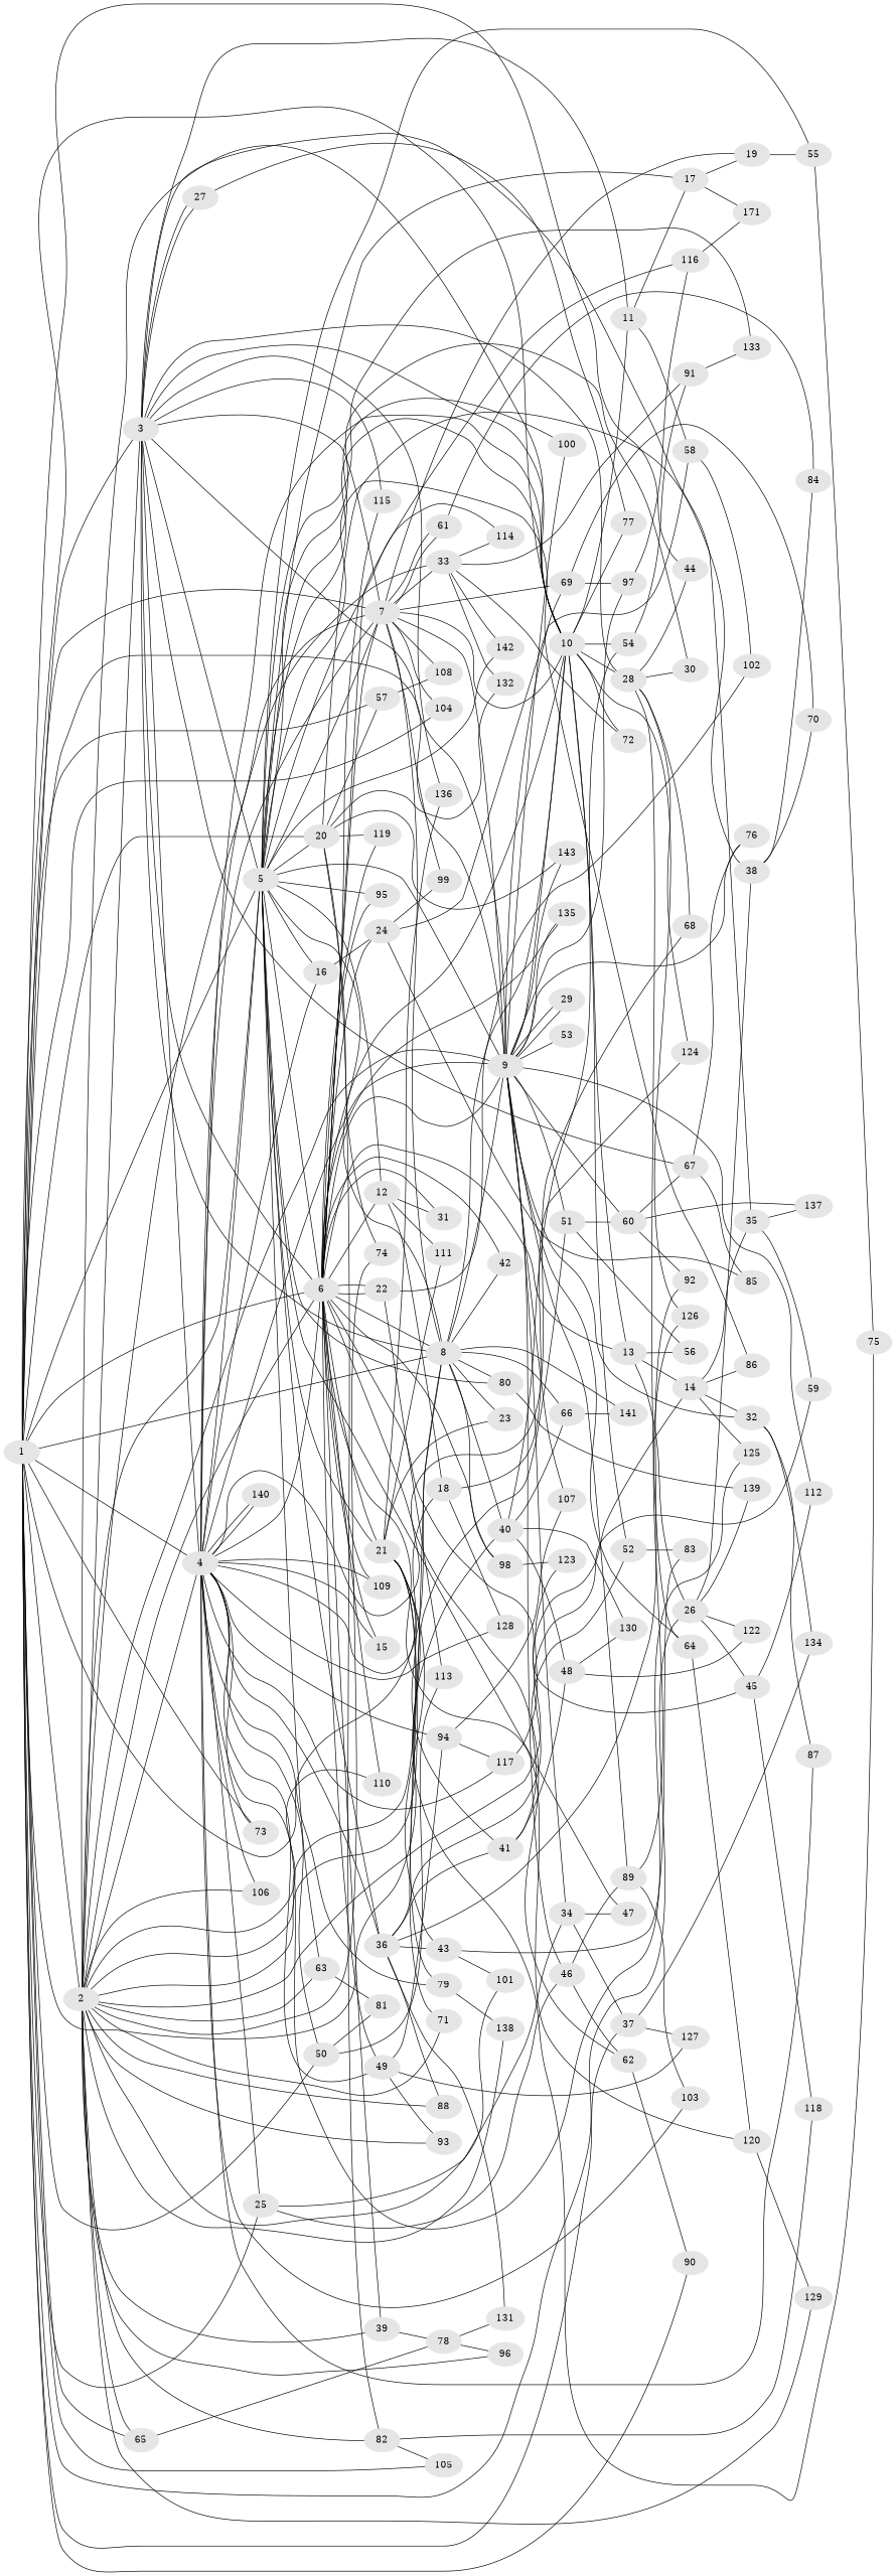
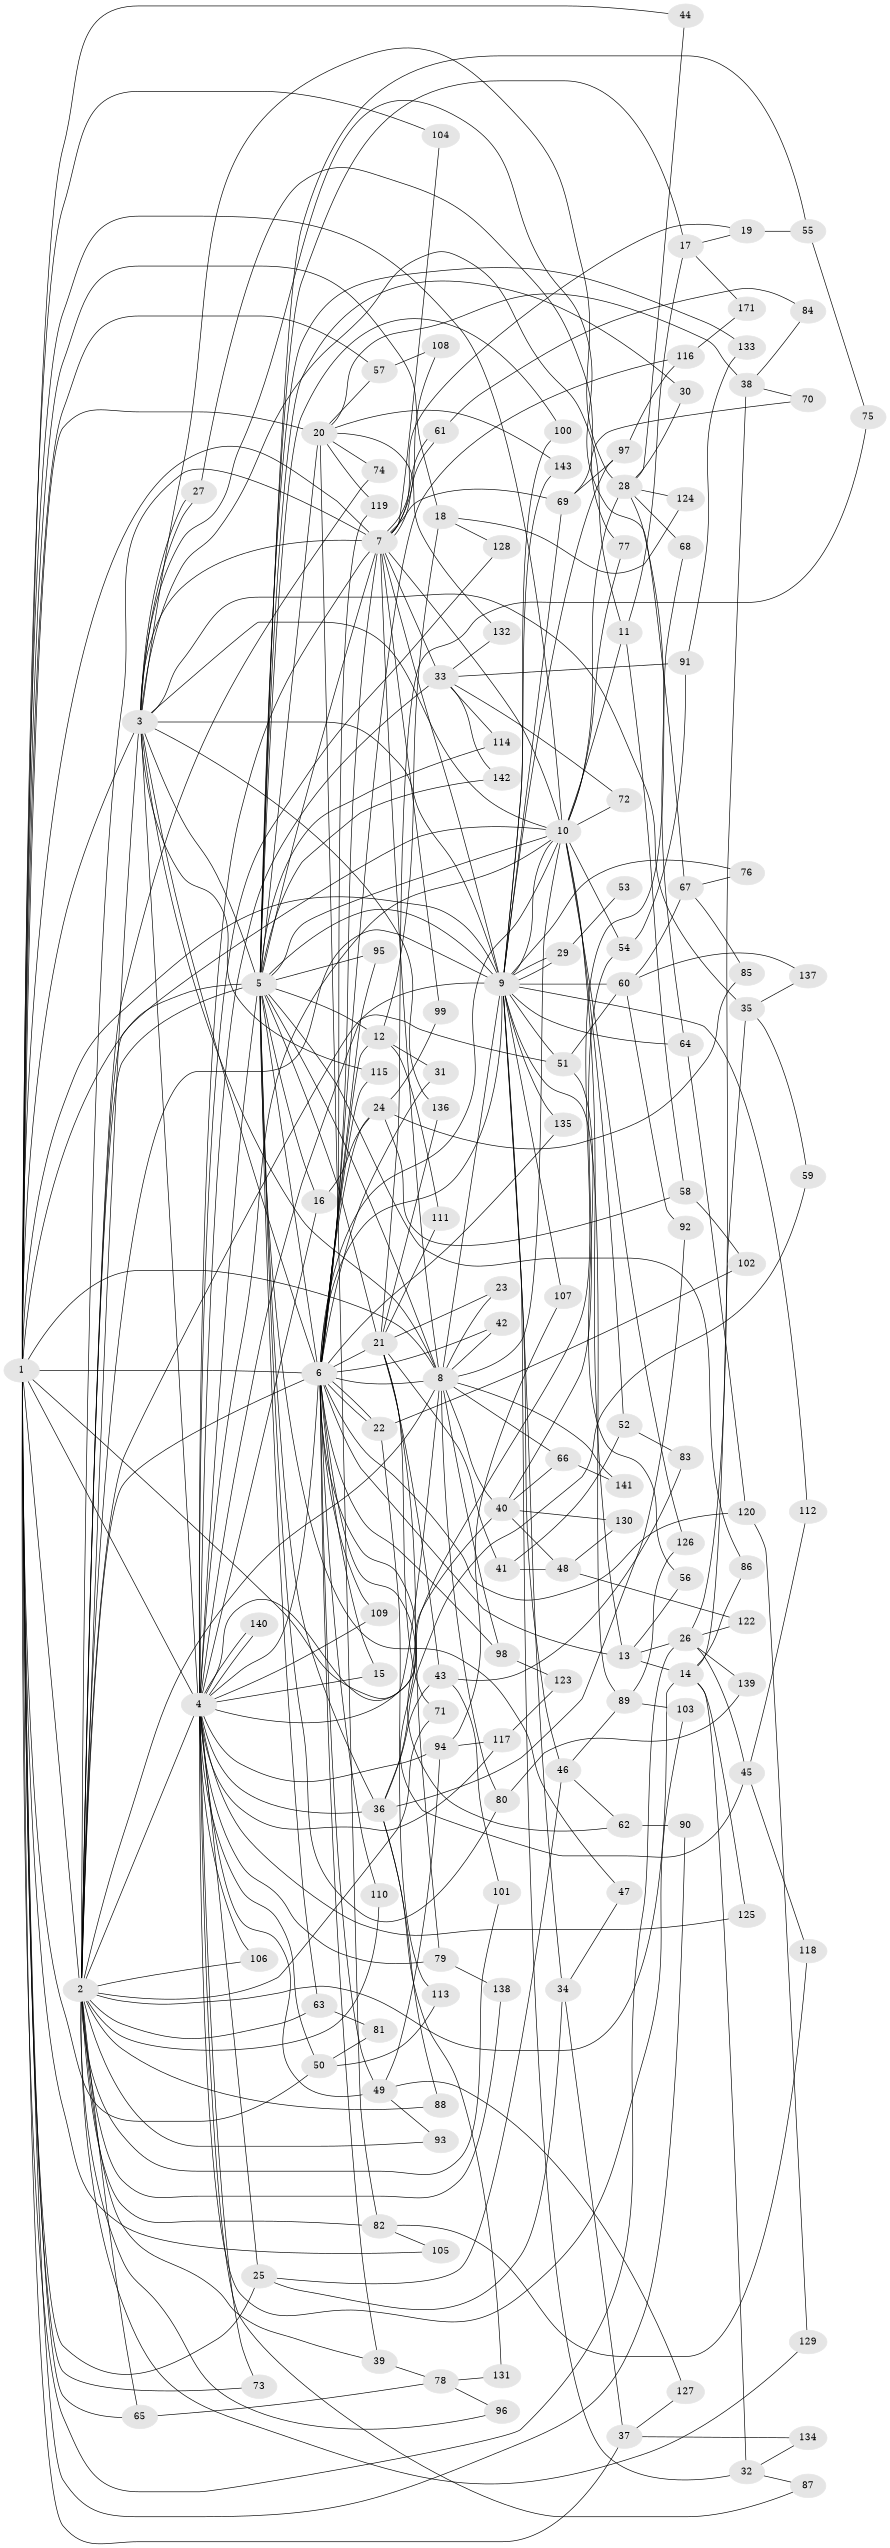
  graph {
    rankdir=LR
    node [color=gray90 style=filled]
    1
    2
    3
    4
    5
    6
    7
    8
    9
    10
    18
    20
    25
    26
    37
    40
    44
    50
    57
    65
    73
    90
    104
    105
    14
    39
    51
    63
    71
    74
    82
    88
    93
    96
    101
    106
    110
    129
    138
    11
    27
    28
    35
    67
    115
    136
    49
    15
    16
    33
    36
    68
    79
    87
    94
    103
    109
    117
    125
    128
    140
    12
    17
    21
    30
    47
    55
    80
    86
    95
    100
    114
    133
    142
    13
    22
    24
    31
    42
    45
    62
    98
    116
    119
    120
    135
    19
    61
    69
    99
    108
    23
    66
    141
    29
    32
    34
    46
    53
    60
    64
    76
    89
    97
    107
    112
    143
    52
    54
    72
    77
    126
    124
    38
    132
    122
    139
    134
    127
    48
    130
    113
    81
    78
    56
    118
    58
    59
    137
    85
    91
    41
    43
    92
    131
    123
    111
    n138 [label=171]
    75
    102
    84
    70
    83
    1 -- 2
    1 -- 3
    1 -- 4
    1 -- 5
    1 -- 6
    1 -- 7
    1 -- 8
    1 -- 9
    1 -- 10
    1 -- 18
    1 -- 20
    1 -- 25
    1 -- 26
    1 -- 37
    1 -- 40
    1 -- 44
    1 -- 50
    1 -- 57
    1 -- 65
    1 -- 73
    1 -- 90
    1 -- 104
    1 -- 105
    2 -- 3
    2 -- 4
    2 -- 5
    2 -- 6
    2 -- 7
    2 -- 8
    2 -- 9
    2 -- 10
    2 -- 65
    2 -- 14
    2 -- 39
    2 -- 51
    2 -- 63
    2 -- 71
    2 -- 74
    2 -- 82
    2 -- 88
    2 -- 93
    2 -- 96
    2 -- 101
    2 -- 106
    2 -- 110
    2 -- 129
    2 -- 138
    3 -- 4
    3 -- 5
    3 -- 6
    3 -- 7
    3 -- 8
    3 -- 9
    3 -- 10
    3 -- 11
    3 -- 27
    3 -- 27
    3 -- 28
    3 -- 35
    3 -- 67
    3 -- 115
    3 -- 136
    4 -- 5
    4 -- 6
    4 -- 7
    4 -- 8
    4 -- 9
    4 -- 10
    4 -- 25
    4 -- 50
    4 -- 73
    4 -- 106
    4 -- 49
    4 -- 15
    4 -- 16
    4 -- 33
    4 -- 36
    4 -- 68
    4 -- 79
    4 -- 87
    4 -- 94
    4 -- 103
    4 -- 109
    4 -- 117
    4 -- 125
    4 -- 128
    4 -- 140
    4 -- 140
    5 -- 6
    5 -- 7
    5 -- 8
    5 -- 9
    5 -- 10
    5 -- 20
    5 -- 63
    5 -- 16
    5 -- 36
    5 -- 12
    5 -- 17
    5 -- 21
    5 -- 30
    5 -- 47
    5 -- 55
    5 -- 80
    5 -- 86
    5 -- 95
    5 -- 100
    5 -- 114
    5 -- 133
    5 -- 142
    6 -- 7
    6 -- 8
    6 -- 9
    6 -- 10
    6 -- 39
    6 -- 110
    6 -- 115
    6 -- 49
    6 -- 15
    6 -- 109
    6 -- 12
    6 -- 21
    6 -- 95
    6 -- 13
    6 -- 22
    6 -- 22
    6 -- 24
    6 -- 31
    6 -- 42
    6 -- 45
    6 -- 62
    6 -- 98
    6 -- 116
    6 -- 119
    6 -- 120
    6 -- 135
    7 -- 8
    7 -- 9
    7 -- 10
    7 -- 104
    7 -- 33
    7 -- 19
    7 -- 61
    7 -- 61
    7 -- 69
    7 -- 99
    7 -- 108
    8 -- 9
    8 -- 10
    8 -- 40
    8 -- 80
    8 -- 42
    8 -- 98
    8 -- 23
    8 -- 66
    8 -- 141
    9 -- 10
    9 -- 51
    9 -- 100
    9 -- 135
    9 -- 69
    9 -- 29
    9 -- 29
    9 -- 32
    9 -- 34
    9 -- 46
-   9 -- 53
+   29 -- 53
    9 -- 60
    9 -- 64
    9 -- 76
    9 -- 89
    9 -- 97
    9 -- 107
    9 -- 112
    9 -- 143
    10 -- 11
    10 -- 28
    10 -- 13
    10 -- 52
    10 -- 54
    10 -- 72
    10 -- 77
    10 -- 126
    18 -- 128
    18 -- 124
    20 -- 57
    20 -- 74
    20 -- 82
    20 -- 119
    20 -- 143
    20 -- 38
    20 -- 132
    25 -- 34
    25 -- 46
    26 -- 45
    26 -- 38
    26 -- 122
    26 -- 139
    37 -- 134
    37 -- 127
    40 -- 66
    40 -- 54
    40 -- 48
    40 -- 130
    50 -- 113
    50 -- 81
    57 -- 108
    65 -- 78
    14 -- 35
    14 -- 125
    14 -- 86
    14 -- 32
    39 -- 78
    51 -- 60
    51 -- 56
    63 -- 81
    82 -- 105
    82 -- 118
    11 -- 17
    11 -- 58
    27 -- 77
    28 -- 44
    28 -- 68
    28 -- 30
    28 -- 64
    28 -- 124
    35 -- 59
    35 -- 137
    67 -- 76
    67 -- 85
    49 -- 93
    49 -- 94
    49 -- 127
    16 -- 24
    33 -- 114
    33 -- 142
    33 -- 72
    33 -- 132
    33 -- 91
    36 -- 88
    36 -- 59
-   36 -- 41
    36 -- 43
    36 -- 92
    36 -- 131
    79 -- 138
    94 -- 117
    94 -- 107
    117 -- 123
    12 -- 18
    12 -- 31
    12 -- 111
    17 -- 19
    17 -- n138
    21 -- 71
    21 -- 136
    21 -- 79
    21 -- 23
    21 -- 41
    21 -- 43
    21 -- 111
    21 -- 75
    55 -- 75
    80 -- 139
    13 -- 26
    13 -- 14
    13 -- 56
    22 -- 113
    22 -- 102
    24 -- 99
    24 -- 58
    24 -- 85
    45 -- 112
    45 -- 118
    62 -- 90
    98 -- 123
    116 -- n138
    120 -- 129
    19 -- 55
    61 -- 84
    69 -- 97
    69 -- 70
    66 -- 141
    32 -- 87
    32 -- 134
    34 -- 37
    34 -- 47
    46 -- 62
    46 -- 89
    60 -- 67
    60 -- 137
    60 -- 92
    64 -- 120
    89 -- 103
    89 -- 126
    97 -- 116
    52 -- 83
    54 -- 91
    38 -- 84
    38 -- 70
    48 -- 122
    48 -- 130
    78 -- 96
    78 -- 131
    58 -- 102
    91 -- 133
    41 -- 52
    41 -- 48
    43 -- 101
    43 -- 83
  }
